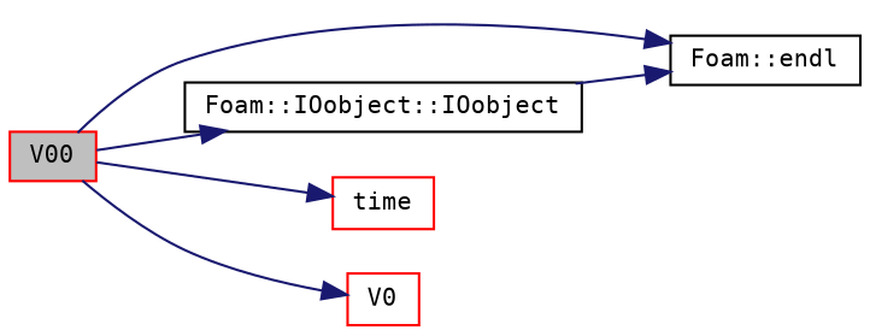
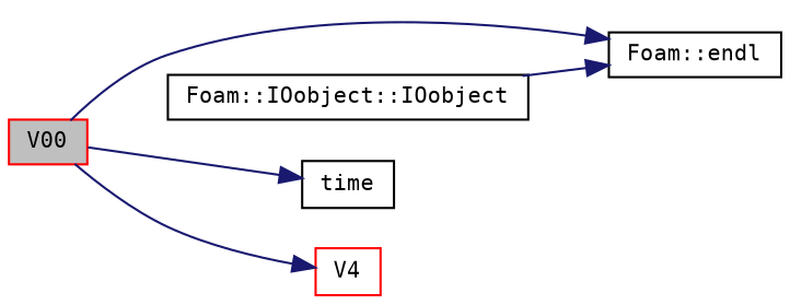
  digraph {
    fontname="DejaVu Sans Mono"
    rankdir=LR
    node [color=red fontname="DejaVu Sans Mono" fontsize=10 shape=record]
    edge [color=midnightblue fontname="DejaVu Sans Mono" fontsize=10 labelfontname=FreeSans labelfontsize=10 style=solid]
    n1 [fillcolor=grey75 fontcolor=black height=0.2 label=V00 style=filled width=0.4]
    n2 [color=black height=0.2 label="Foam::endl" width=0.4]
    n3 [color=black height=0.2 label="Foam::IOobject::IOobject" width=0.4]
-   n4 [height=0.2 label=time width=0.4]
-   n5 [height=0.2 label=V0 width=0.4]
+   n4 [color=black height=0.2 label=time width=0.4]
+   n5 [height=0.2 label=V4 width=0.4]
    n1 -> n2
-   n1 -> n3
    n1 -> n4
    n1 -> n5
    n3 -> n2
  }
